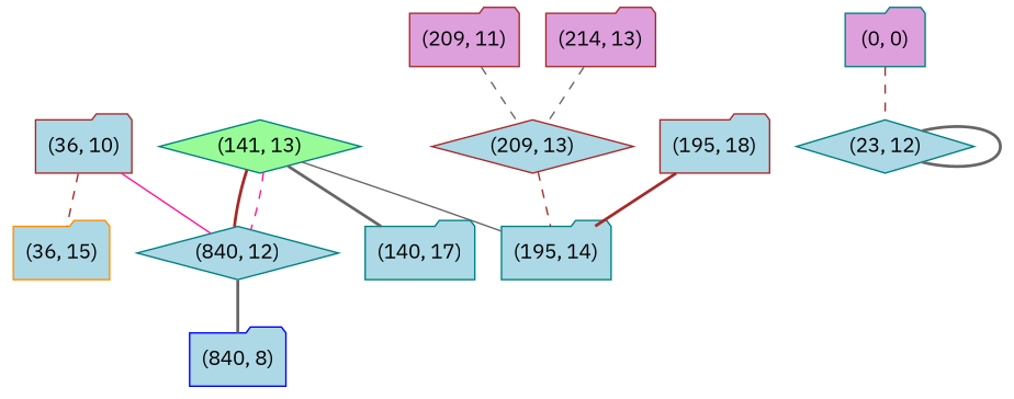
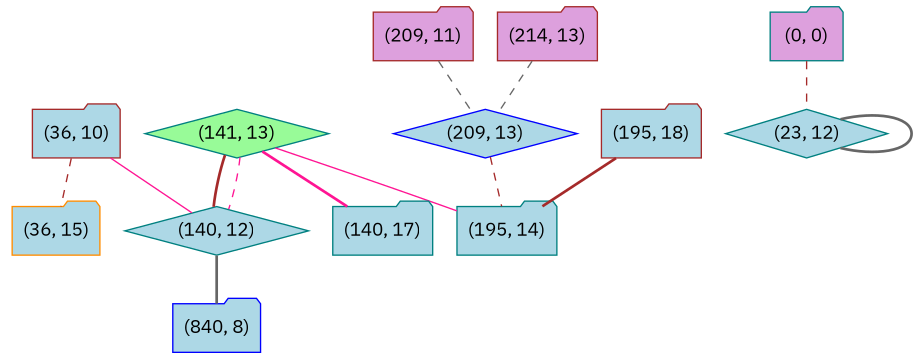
  graph {
    fontname="IBM Plex Sans"
    node [color=teal fillcolor=lightblue fontname="IBM Plex Sans" shape=folder style=filled]
    edge [color=brown fontname="IBM Plex Sans" style=dashed weight=1]
    "(36, 15)" [color=darkorange]
    "(36, 10)" [color=brown]
-   "(140, 12)" [shape=diamond label="(840, 12)"]
+   "(140, 12)" [shape=diamond]
    n4 [color=blue label="(840, 8)"]
    "(23, 12)" [shape=diamond]
    "(209, 11)" [color=brown fillcolor=plum]
-   "(209, 13)" [color=brown shape=diamond]
+   "(209, 13)" [color=blue shape=diamond]
    "(195, 14)"
    "(141, 13)" [fillcolor=palegreen shape=diamond]
    "(140, 17)"
    "(214, 13)" [color=brown fillcolor=plum]
    "(195, 18)" [color=brown]
    "(0, 0)" [fillcolor=plum]
    "(36, 10)" -- "(36, 15)"
    "(36, 10)" -- "(140, 12)" [color=deeppink style=solid]
    "(140, 12)" -- n4 [color=gray40 style=bold]
    "(23, 12)" -- "(23, 12)" [color=gray40 style=bold weight=2]
    "(209, 11)" -- "(209, 13)" [color=gray40]
    "(209, 13)" -- "(195, 14)"
    "(141, 13)" -- "(140, 12)" [style=bold]
    "(141, 13)" -- "(140, 12)" [color=deeppink]
-   "(141, 13)" -- "(195, 14)" [color=gray40 style=solid]
-   "(141, 13)" -- "(140, 17)" [color=gray40 style=bold]
+   "(141, 13)" -- "(195, 14)" [color=deeppink style=solid]
+   "(141, 13)" -- "(140, 17)" [color=deeppink style=bold]
    "(214, 13)" -- "(209, 13)" [color=gray40]
    "(195, 18)" -- "(195, 14)" [style=bold]
    "(0, 0)" -- "(23, 12)" [weight=4]
  }
